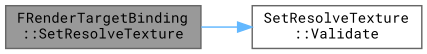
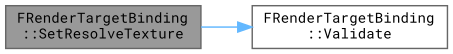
  digraph {
    rankdir=LR
    fontname="Roboto Mono"
    node [fontname="Roboto Mono" fontsize=10 shape=box style=filled]
    n1 [color=gray40 fillcolor=grey60 fontcolor=black height=0.2 label="FRenderTargetBinding\l::SetResolveTexture" width=0.4]
-   n2 [color=grey40 fillcolor=white height=0.2 label="SetResolveTexture\l::Validate" width=0.4]
+   n2 [color=grey40 fillcolor=white height=0.2 label="FRenderTargetBinding\l::Validate" width=0.4]
    n1 -> n2 [color=steelblue1 fontname="Roboto Mono" fontsize=10 labelfontname=Helvetica labelfontsize=10 style=solid]
  }
